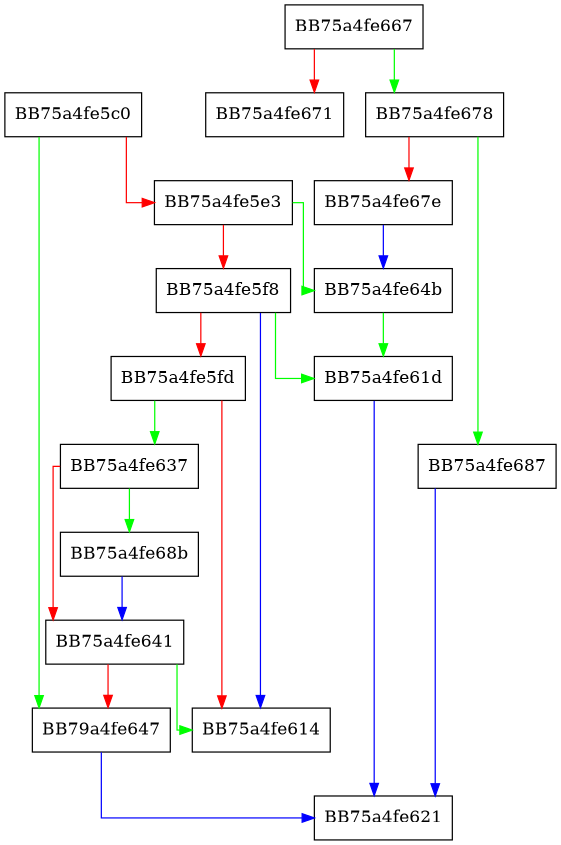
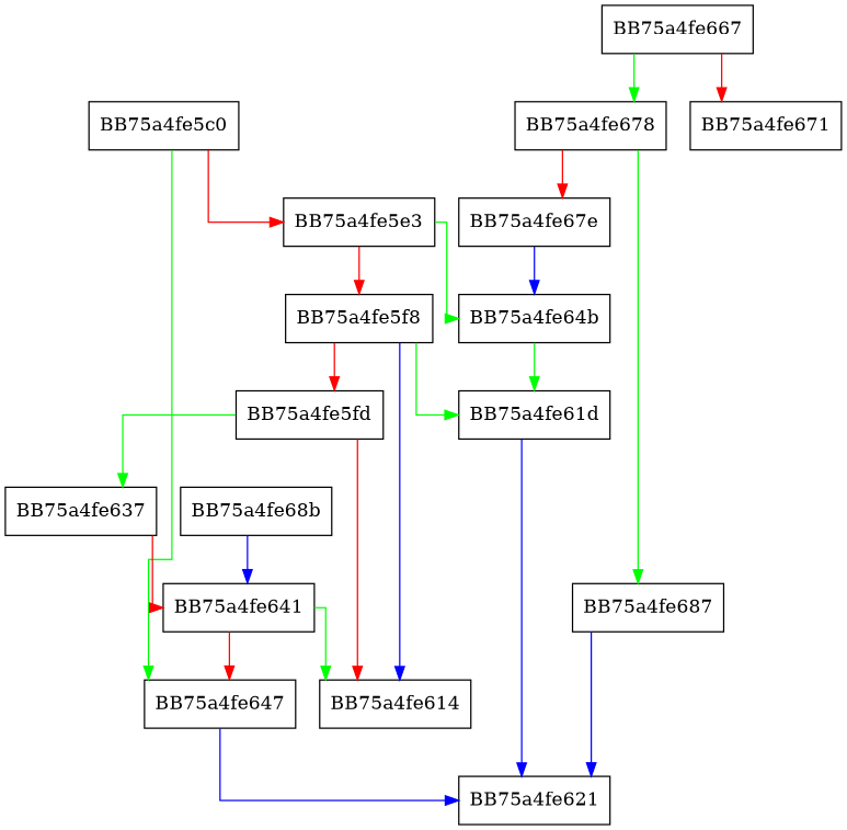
  digraph {
    splines=ortho
    node [shape=box]
    edge [color=green]
    BB75a4fe5c0
-   BB75a4fe647 [label=BB79a4fe647]
+   BB75a4fe647
    BB75a4fe5e3
    BB75a4fe621
    BB75a4fe64b
    BB75a4fe5f8
    BB75a4fe61d
    BB75a4fe5fd
    BB75a4fe614
    BB75a4fe637
    BB75a4fe68b
    BB75a4fe641
    BB75a4fe687
    BB75a4fe667
    BB75a4fe678
    BB75a4fe671
    BB75a4fe67e
    BB75a4fe5c0 -> BB75a4fe647
    BB75a4fe5c0 -> BB75a4fe5e3 [color=red]
    BB75a4fe647 -> BB75a4fe621 [color=blue]
    BB75a4fe5e3 -> BB75a4fe64b
    BB75a4fe5e3 -> BB75a4fe5f8 [color=red]
    BB75a4fe64b -> BB75a4fe61d
    BB75a4fe5f8 -> BB75a4fe61d
    BB75a4fe5f8 -> BB75a4fe5fd [color=red]
    BB75a4fe5f8 -> BB75a4fe614 [color=blue]
    BB75a4fe61d -> BB75a4fe621 [color=blue]
    BB75a4fe5fd -> BB75a4fe614 [color=red]
    BB75a4fe5fd -> BB75a4fe637
-   BB75a4fe637 -> BB75a4fe68b
    BB75a4fe637 -> BB75a4fe641 [color=red]
    BB75a4fe68b -> BB75a4fe641 [color=blue]
    BB75a4fe641 -> BB75a4fe647 [color=red]
    BB75a4fe641 -> BB75a4fe614
    BB75a4fe687 -> BB75a4fe621 [color=blue]
    BB75a4fe667 -> BB75a4fe678
    BB75a4fe667 -> BB75a4fe671 [color=red]
    BB75a4fe678 -> BB75a4fe687
    BB75a4fe678 -> BB75a4fe67e [color=red]
    BB75a4fe67e -> BB75a4fe64b [color=blue]
  }
